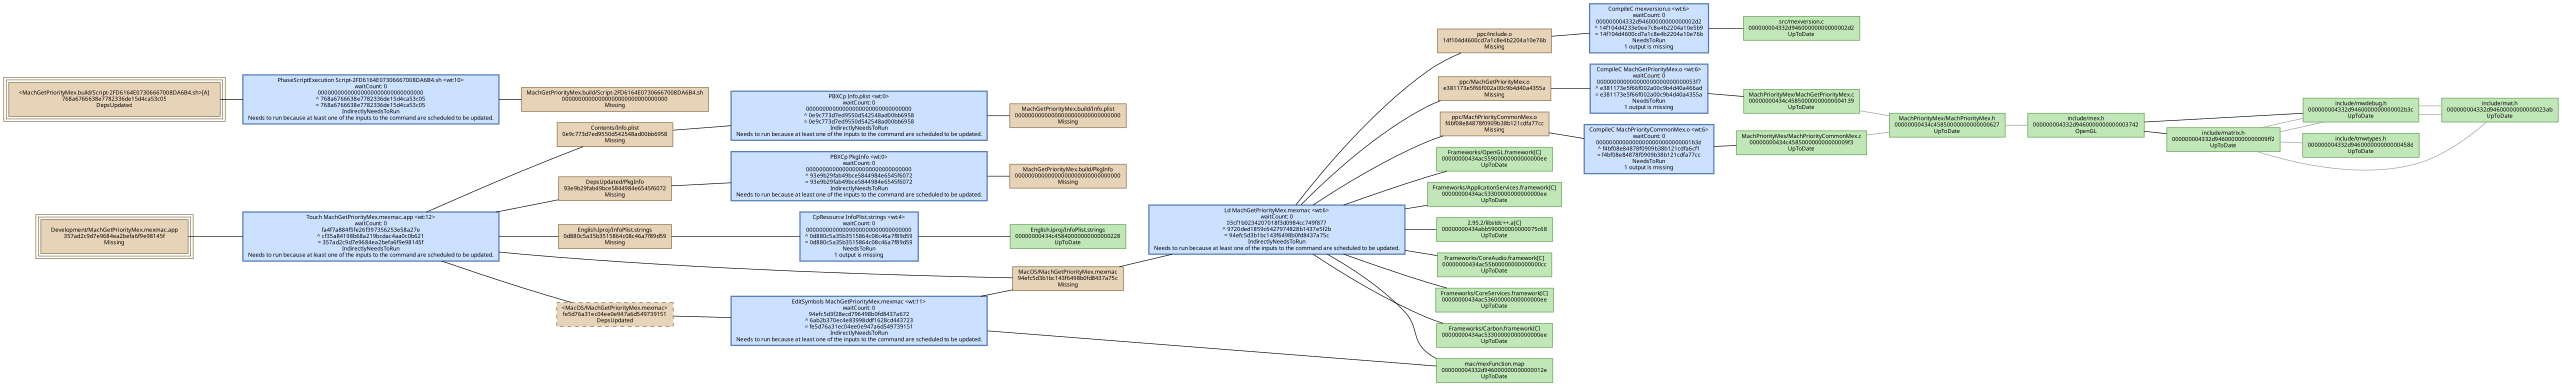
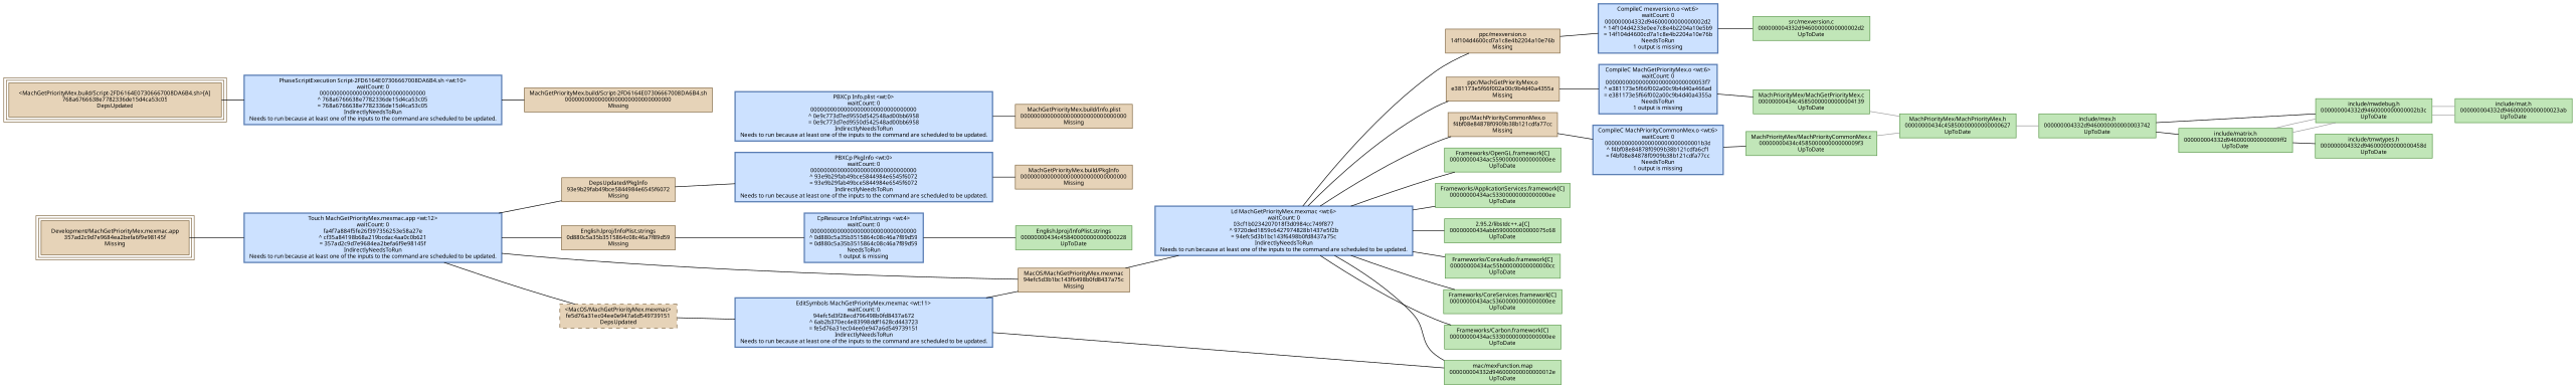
  digraph {
    concentrate=false
    rankdir=LR
    node [color="0.3 0.5 0.6" fillcolor="0.3 0.2 0.9" fontname=Monaco fontsize=9 shape=box style=filled]
    edge [arrowhead=none arrowtail=normal color=black style=solid]
    n1 [color="0.1 0.5 0.5" fillcolor="0.1 0.2 0.9" label="Development/MachGetPriorityMex.mexmac.app\n357ad2c9d7e9684ea2befa6f9e98145f\nMissing" peripheries=3]
    n2 [color="0.6 0.5 0.7" fillcolor="0.6 0.2 1.0" label="Touch MachGetPriorityMex.mexmac.app <wt:12>\nwaitCount: 0\nfa4f7a884f5fe26f397356253e58a27e\n^ cf35a84198b68a219bcdac4aa0c0b621\n= 357ad2c9d7e9684ea2befa6f9e98145f\nIndirectlyNeedsToRun\nNeeds to run because at least one of the inputs to the command are scheduled to be updated." style="filled,bold"]
-   n3 [color="0.1 0.5 0.5" fillcolor="0.1 0.2 0.9" label="Contents/Info.plist\n0e9c773d7ed9550d542548ad00bb6958\nMissing"]
    n4 [color="0.1 0.5 0.5" fillcolor="0.1 0.2 0.9" label="DepsUpdated/PkgInfo\n93e9b29fab49bce5844984e6545f6072\nMissing"]
    n5 [color="0.1 0.5 0.5" fillcolor="0.1 0.2 0.9" label="English.lproj/InfoPlist.strings\n0d880c5a35b3515864c08c46a7f89d59\nMissing"]
    n6 [color="0.1 0.5 0.5" fillcolor="0.1 0.2 0.9" label="MacOS/MachGetPriorityMex.mexmac\n94efc5d3b1bc143f6498b0fd8437a75c\nMissing"]
    n7 [color="0.1 0.5 0.5" fillcolor="0.1 0.2 0.9" label="<MacOS/MachGetPriorityMex.mexmac>\nfe5d76a31ec04ee0e947a6d549739151\nDepsUpdated" style="filled,dashed"]
    n8 [color="0.6 0.5 0.7" fillcolor="0.6 0.2 1.0" label="PBXCp Info.plist <wt:0>\nwaitCount: 0\n00000000000000000000000000000000\n^ 0e9c773d7ed9550d542548ad00bb6958\n= 0e9c773d7ed9550d542548ad00bb6958\nIndirectlyNeedsToRun\nNeeds to run because at least one of the inputs to the command are scheduled to be updated." style="filled,bold"]
    n9 [color="0.1 0.5 0.5" fillcolor="0.1 0.2 0.9" label="MachGetPriorityMex.build/Info.plist\n00000000000000000000000000000000\nMissing"]
    n10 [color="0.6 0.5 0.7" fillcolor="0.6 0.2 1.0" label="PBXCp PkgInfo <wt:0>\nwaitCount: 0\n00000000000000000000000000000000\n^ 93e9b29fab49bce5844984e6545f6072\n= 93e9b29fab49bce5844984e6545f6072\nIndirectlyNeedsToRun\nNeeds to run because at least one of the inputs to the command are scheduled to be updated." style="filled,bold"]
    n11 [color="0.1 0.5 0.5" fillcolor="0.1 0.2 0.9" label="MachGetPriorityMex.build/PkgInfo\n00000000000000000000000000000000\nMissing"]
    n12 [color="0.6 0.5 0.7" fillcolor="0.6 0.2 1.0" label="CpResource InfoPlist.strings <wt:4>\nwaitCount: 0\n00000000000000000000000000000000\n^ 0d880c5a35b3515864c08c46a7f89d59\n= 0d880c5a35b3515864c08c46a7f89d59\nNeedsToRun\n1 output is missing" style="filled,bold"]
    n13 [label="English.lproj/InfoPlist.strings\n00000000434c45840000000000000228\nUpToDate"]
-   n14 [color="0.1 0.5 0.5" fillcolor="0.1 0.2 0.9" label="ppc/include.o\n14f104d4600cd7a1c8e4b2204a10e76b\nMissing"]
+   n14 [color="0.1 0.5 0.5" fillcolor="0.1 0.2 0.9" label="ppc/mexversion.o\n14f104d4600cd7a1c8e4b2204a10e76b\nMissing"]
    n15 [color="0.6 0.5 0.7" fillcolor="0.6 0.2 1.0" label="CompileC mexversion.o <wt:6>\nwaitCount: 0\n000000004332d94600000000000002d2\n^ 14f104d4233e0ee7c8e4b2204a10e5b9\n= 14f104d4600cd7a1c8e4b2204a10e76b\nNeedsToRun\n1 output is missing" style="filled,bold"]
    n16 [label="src/mexversion.c\n000000004332d94600000000000002d2\nUpToDate"]
    n17 [color="0.1 0.5 0.5" fillcolor="0.1 0.2 0.9" label="ppc/MachGetPriorityMex.o\ne381173e5f66f002a00c9b4d40a4355a\nMissing"]
    n18 [color="0.6 0.5 0.7" fillcolor="0.6 0.2 1.0" label="CompileC MachGetPriorityMex.o <wt:6>\nwaitCount: 0\n000000000000000000000000000053f7\n^ e381173e5f66f002a00c9b4d40a466ad\n= e381173e5f66f002a00c9b4d40a4355a\nNeedsToRun\n1 output is missing" style="filled,bold"]
    n19 [label="MachPriorityMex/MachGetPriorityMex.c\n00000000434c45850000000000004139\nUpToDate"]
    n20 [label="MachPriorityMex/MachPriorityMex.h\n00000000434c45850000000000000627\nUpToDate"]
-   n21 [label="include/mex.h\n000000004332d9460000000000003742\nOpenGL"]
+   n21 [label="include/mex.h\n000000004332d9460000000000003742\nUpToDate"]
    n22 [color="0.1 0.5 0.5" fillcolor="0.1 0.2 0.9" label="ppc/MachPriorityCommonMex.o\nf4bf08e84878f0909b38b121cdfa77cc\nMissing"]
    n23 [color="0.6 0.5 0.7" fillcolor="0.6 0.2 1.0" label="CompileC MachPriorityCommonMex.o <wt:6>\nwaitCount: 0\n00000000000000000000000000001b3d\n^ f4bf08e84878f0909b38b121cdfa6cf1\n= f4bf08e84878f0909b38b121cdfa77cc\nNeedsToRun\n1 output is missing" style="filled,bold"]
    n24 [label="MachPriorityMex/MachPriorityCommonMex.c\n00000000434c458500000000000009f3\nUpToDate"]
    n25 [color="0.6 0.5 0.7" fillcolor="0.6 0.2 1.0" label="Ld MachGetPriorityMex.mexmac <wt:6>\nwaitCount: 0\n03cf1b0234207018f3d0984cc749f877\n^ 9720ded1859c6427974828b1437e5f2b\n= 94efc5d3b1bc143f6498b0fd8437a75c\nIndirectlyNeedsToRun\nNeeds to run because at least one of the inputs to the command are scheduled to be updated." style="filled,bold"]
    n26 [label="Frameworks/OpenGL.framework[C]\n00000000434ac55900000000000000ee\nUpToDate"]
    n27 [label="Frameworks/ApplicationServices.framework[C]\n00000000434ac53300000000000000ee\nUpToDate"]
    n28 [label="2.95.2/libstdc++.a[C]\n00000000434abb590000000000075c68\nUpToDate"]
    n29 [label="Frameworks/CoreAudio.framework[C]\n00000000434ac55b00000000000000cc\nUpToDate"]
    n30 [label="Frameworks/CoreServices.framework[C]\n00000000434ac53600000000000000ee\nUpToDate"]
    n31 [label="Frameworks/Carbon.framework[C]\n00000000434ac53300000000000000ee\nUpToDate"]
    n32 [label="mac/mexFunction.map\n000000004332d946000000000000012e\nUpToDate"]
    n33 [color="0.1 0.5 0.5" fillcolor="0.1 0.2 0.9" label="<MachGetPriorityMex.build/Script-2FD6164E07306667008DA6B4.sh>[A]\n768a6766638e7782336de15d4ca53c05\nDepsUpdated" peripheries=3]
    n34 [color="0.6 0.5 0.7" fillcolor="0.6 0.2 1.0" label="PhaseScriptExecution Script-2FD6164E07306667008DA6B4.sh <wt:10>\nwaitCount: 0\n00000000000000000000000000000000\n^ 768a6766638e7782336de15d4ca53c05\n= 768a6766638e7782336de15d4ca53c05\nIndirectlyNeedsToRun\nNeeds to run because at least one of the inputs to the command are scheduled to be updated." style="filled,bold"]
    n35 [color="0.1 0.5 0.5" fillcolor="0.1 0.2 0.9" label="MachGetPriorityMex.build/Script-2FD6164E07306667008DA6B4.sh\n00000000000000000000000000000000\nMissing"]
    n36 [color="0.6 0.5 0.7" fillcolor="0.6 0.2 1.0" label="EditSymbols MachGetPriorityMex.mexmac <wt:11>\nwaitCount: 0\n94efc5d3f28ecd796498b0fd8437a672\n^ 6ab2b370ec4e83998ddf1628cd443723\n= fe5d76a31ec04ee0e947a6d549739151\nIndirectlyNeedsToRun\nNeeds to run because at least one of the inputs to the command are scheduled to be updated." style="filled,bold"]
    n37 [label="include/matrix.h\n000000004332d9460000000000009ff2\nUpToDate"]
    n38 [label="include/mwdebug.h\n000000004332d9460000000000002b3c\nUpToDate"]
    n39 [label="include/tmwtypes.h\n000000004332d946000000000000458d\nUpToDate"]
    n40 [label="include/mat.h\n000000004332d94600000000000023ab\nUpToDate"]
    n1 -> n2
-   n2 -> n3
    n2 -> n4
    n2 -> n5
    n2 -> n6
    n2 -> n7
-   n3 -> n8
    n4 -> n10
    n5 -> n12
    n6 -> n25
    n7 -> n36
    n8 -> n9
    n10 -> n11
    n12 -> n13
    n14 -> n15
    n15 -> n16
    n17 -> n18
    n18 -> n19
    n19 -> n20 [color=gray60]
    n20 -> n21 [color=gray60]
    n21 -> n37
    n21 -> n38
    n22 -> n23
    n23 -> n24
    n24 -> n20 [color=gray60]
    n25 -> n14
    n25 -> n17
    n25 -> n22
    n25 -> n26
    n25 -> n27
    n25 -> n28
    n25 -> n29
    n25 -> n30
    n25 -> n31
    n25 -> n32
    n33 -> n34
    n34 -> n35
    n36 -> n6
    n36 -> n32
    n37 -> n38 [color=gray60]
-   n37 -> n39 [color=gray60]
+   n37 -> n39
    n38 -> n37 [color=gray60]
    n38 -> n40 [color=gray60]
-   n40 -> n37 [color=gray60]
    n40 -> n38 [color=gray60]
  }
